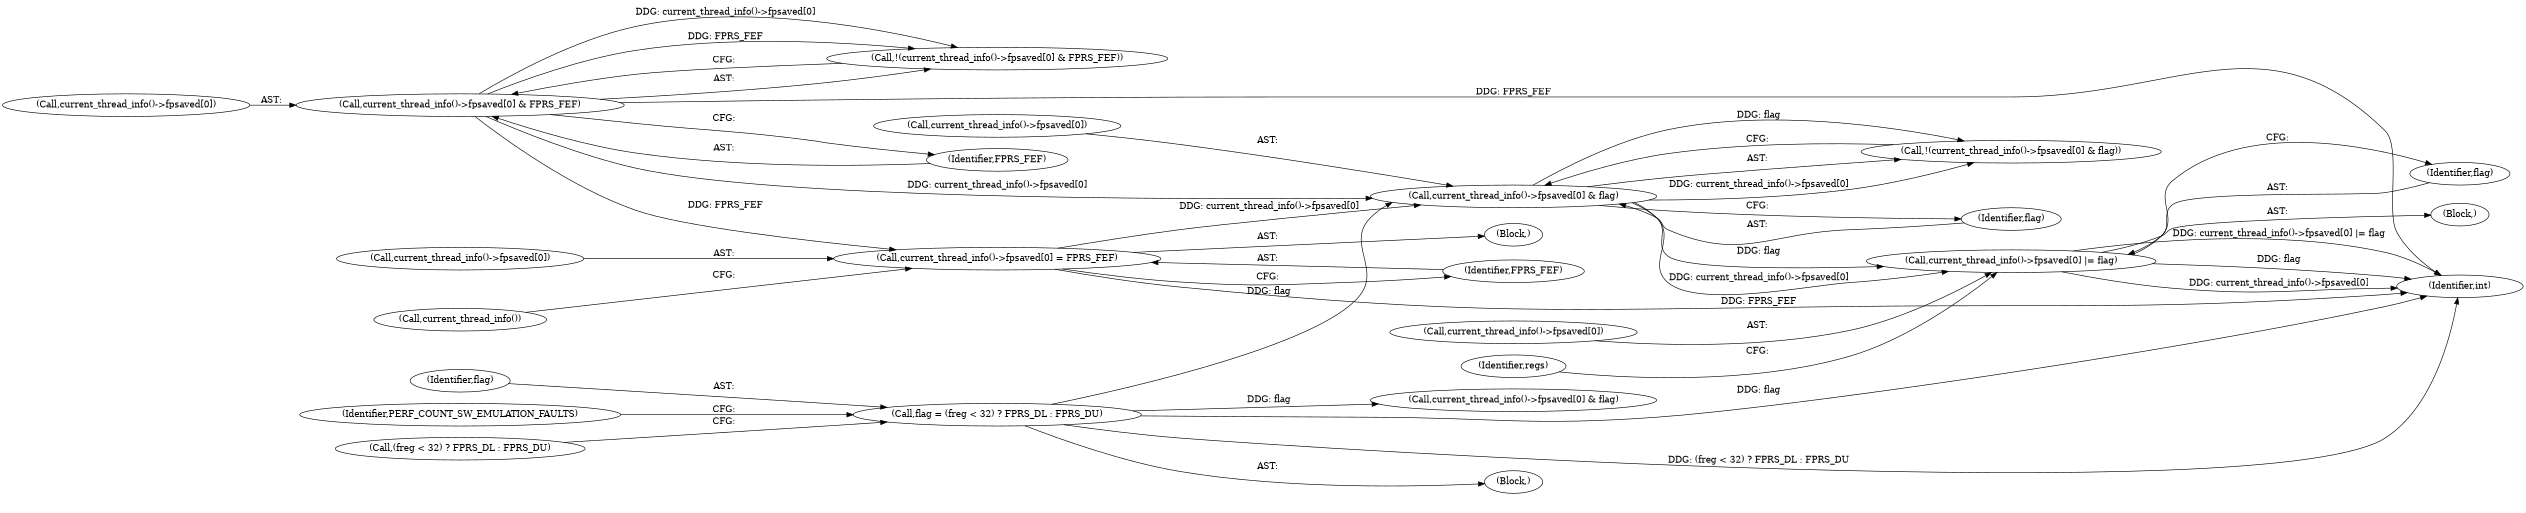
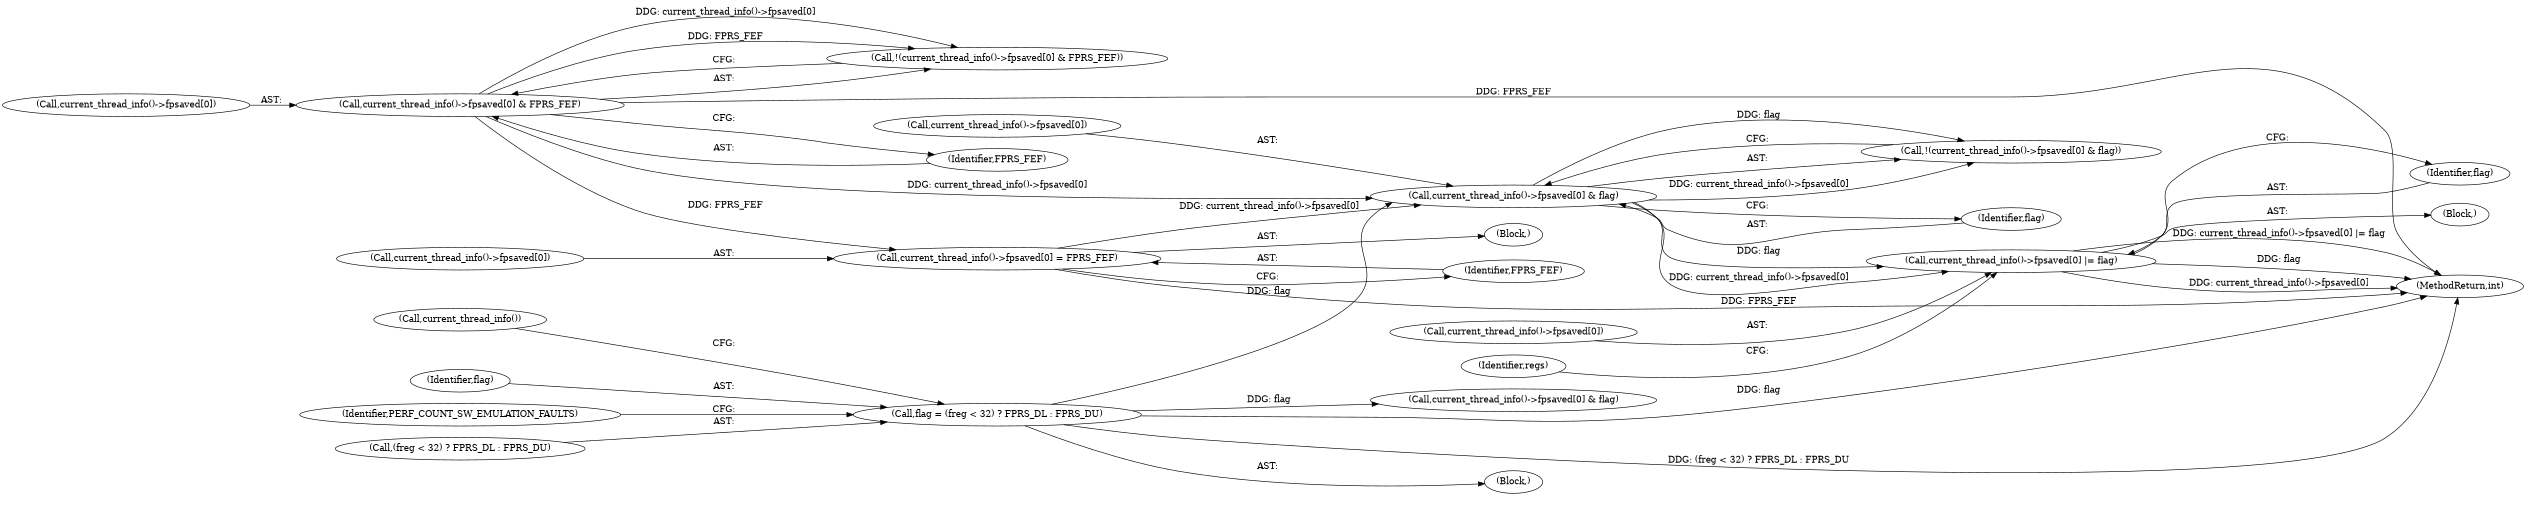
  digraph {
    rankdir=LR
    n1 [label="(Call,current_thread_info()->fpsaved[0] |= flag)"]
    n2 [label="(Block,)"]
-   n3 [label="(Identifier,int)"]
+   n3 [label="(MethodReturn,int)"]
    n4 [label="(Identifier,flag)"]
    n5 [label="(Call,current_thread_info()->fpsaved[0] & flag)"]
    n6 [label="(Identifier,flag)"]
    n7 [label="(Call,!(current_thread_info()->fpsaved[0] & flag))"]
    n8 [label="(Call,current_thread_info()->fpsaved[0] & FPRS_FEF)"]
    n9 [label="(Call,current_thread_info()->fpsaved[0] = FPRS_FEF)"]
    n10 [label="(Identifier,FPRS_FEF)"]
    n11 [label="(Call,!(current_thread_info()->fpsaved[0] & FPRS_FEF))"]
    n12 [label="(Block,)"]
    n13 [label="(Identifier,FPRS_FEF)"]
    n14 [label="(Call,flag = (freg < 32) ? FPRS_DL : FPRS_DU)"]
    n15 [label="(Block,)"]
    n16 [label="(Call,current_thread_info()->fpsaved[0] & flag)"]
    n17 [label="(Call,(freg < 32) ? FPRS_DL : FPRS_DU)"]
    n18 [label="(Identifier,regs)"]
    n19 [label="(Identifier,flag)"]
    n20 [label="(Call,current_thread_info()->fpsaved[0])"]
    n21 [label="(Call,current_thread_info()->fpsaved[0])"]
    n22 [label="(Call,current_thread_info())"]
    n23 [label="(Identifier,PERF_COUNT_SW_EMULATION_FAULTS)"]
    n24 [label="(Call,current_thread_info()->fpsaved[0])"]
    n25 [label="(Call,current_thread_info()->fpsaved[0])"]
    n1 -> n2 [label="AST: "]
    n1 -> n3 [label="DDG: flag"]
    n1 -> n3 [label="DDG: current_thread_info()->fpsaved[0]"]
    n1 -> n3 [label="DDG: current_thread_info()->fpsaved[0] |= flag"]
    n1 -> n4 [label="CFG: "]
    n4 -> n1 [label="AST: "]
    n5 -> n1 [label="DDG: current_thread_info()->fpsaved[0]"]
    n5 -> n1 [label="DDG: flag"]
    n5 -> n6 [label="CFG: "]
    n5 -> n7 [label="AST: "]
    n5 -> n7 [label="DDG: current_thread_info()->fpsaved[0]"]
    n5 -> n7 [label="DDG: flag"]
    n6 -> n5 [label="AST: "]
    n7 -> n5 [label="CFG: "]
    n8 -> n3 [label="DDG: FPRS_FEF"]
    n8 -> n5 [label="DDG: current_thread_info()->fpsaved[0]"]
    n8 -> n9 [label="DDG: FPRS_FEF"]
    n8 -> n10 [label="CFG: "]
    n8 -> n11 [label="AST: "]
    n8 -> n11 [label="DDG: current_thread_info()->fpsaved[0]"]
    n8 -> n11 [label="DDG: FPRS_FEF"]
    n9 -> n3 [label="DDG: FPRS_FEF"]
    n9 -> n5 [label="DDG: current_thread_info()->fpsaved[0]"]
    n9 -> n12 [label="AST: "]
    n9 -> n13 [label="CFG: "]
    n10 -> n8 [label="AST: "]
    n11 -> n8 [label="CFG: "]
    n13 -> n9 [label="AST: "]
    n14 -> n3 [label="DDG: (freg < 32) ? FPRS_DL : FPRS_DU"]
    n14 -> n3 [label="DDG: flag"]
    n14 -> n5 [label="DDG: flag"]
    n14 -> n15 [label="AST: "]
    n14 -> n16 [label="DDG: flag"]
-   n17 -> n14 [label="CFG: "]
+   n17 -> n14 [label="AST: "]
    n18 -> n1 [label="CFG: "]
    n19 -> n14 [label="AST: "]
    n20 -> n9 [label="AST: "]
    n21 -> n8 [label="AST: "]
-   n22 -> n9 [label="CFG: "]
+   n22 -> n14 [label="CFG: "]
    n23 -> n14 [label="CFG: "]
    n24 -> n5 [label="AST: "]
    n25 -> n1 [label="AST: "]
  }
